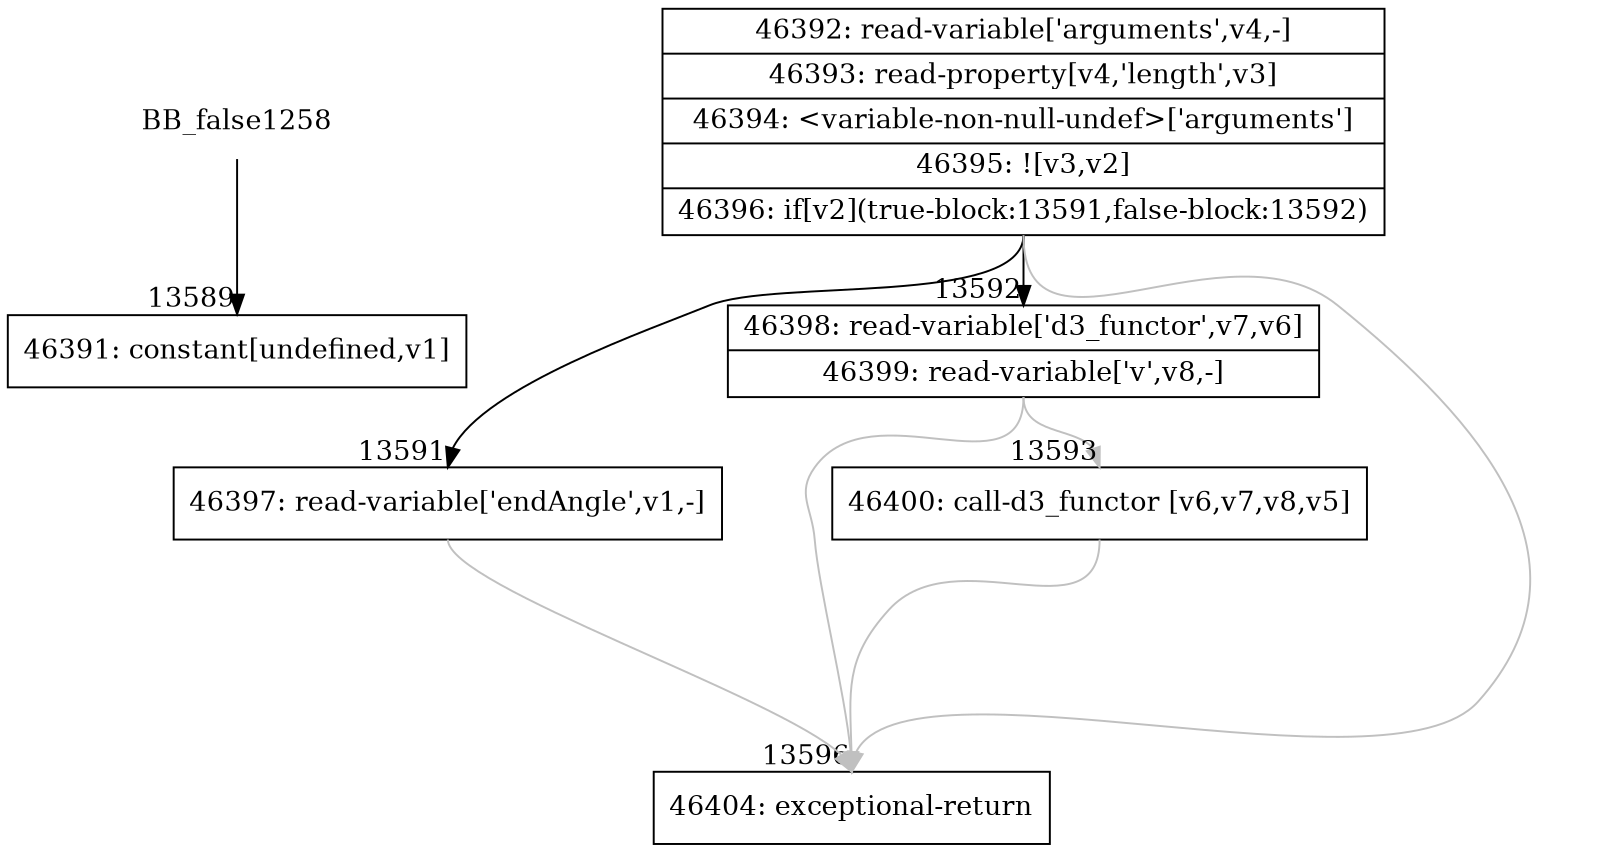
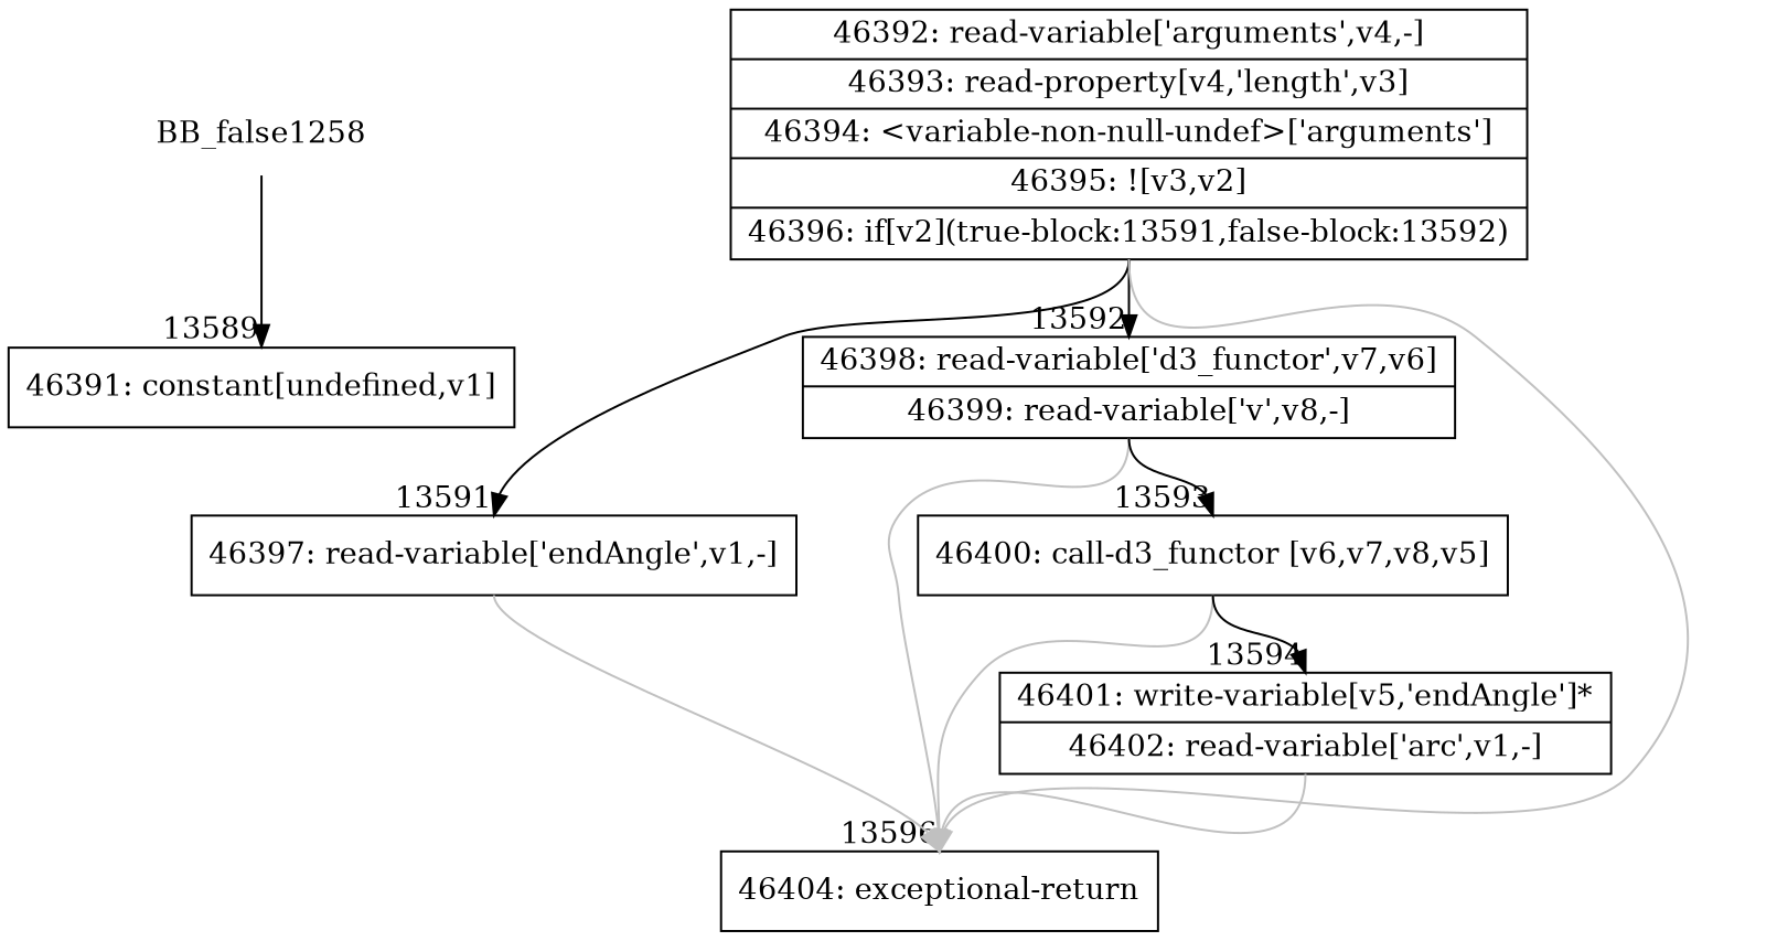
  digraph {
    rankdir=TD
    node [shape=record]
    edge [headport=n tailport=s]
    n1 [label=BB_false1258 shape=none]
    n2 [label="{46391: constant[undefined,v1]}"]
    n3 [label="{46392: read-variable['arguments',v4,-]|46393: read-property[v4,'length',v3]|46394: \<variable-non-null-undef\>['arguments']|46395: ![v3,v2]|46396: if[v2](true-block:13591,false-block:13592)}"]
    n4 [label="{46397: read-variable['endAngle',v1,-]}"]
    n5 [label="{46398: read-variable['d3_functor',v7,v6]|46399: read-variable['v',v8,-]}"]
    n6 [label="{46404: exceptional-return}"]
    n7 [label="{46400: call-d3_functor [v6,v7,v8,v5]}"]
+   n8 [label="{46401: write-variable[v5,'endAngle']*|46402: read-variable['arc',v1,-]}"]
    n1 -> n2 [headlabel="    13589"]
    n3 -> n4 [headlabel="      13591"]
    n3 -> n5 [headlabel="      13592"]
    n3 -> n6 [color=gray headlabel="      13596"]
    n4 -> n6 [color=gray]
    n5 -> n6 [color=gray]
-   n5 -> n7 [headlabel="      13593" color=gray]
+   n5 -> n7 [headlabel="      13593"]
    n7 -> n6 [color=gray]
+   n7 -> n8 [headlabel="      13594"]
+   n8 -> n6 [color=gray]
  }
